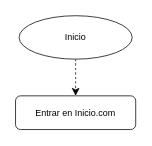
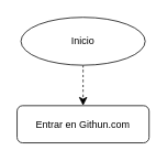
  <mxCell id="0" />
  <mxCell id="1" parent="0" />
  <mxCell id="2" style="edgeStyle=none;curved=1;rounded=0;orthogonalLoop=1;jettySize=auto;html=1;fontSize=12;startSize=8;endSize=8;dashed=1;" edge="1" parent="1" source="3" target="4"><mxGeometry relative="1" as="geometry" /></mxCell>
  <mxCell id="3" value="Inicio" style="ellipse;whiteSpace=wrap;html=1;" vertex="1" parent="1"><mxGeometry x="25" y="20" width="151" height="58" as="geometry" /></mxCell>
- <mxCell id="4" value="Entrar en Inicio.com" style="rounded=1;whiteSpace=wrap;html=1;" vertex="1" parent="1"><mxGeometry x="20.25" y="127" width="160.5" height="45" as="geometry" /></mxCell>
+ <mxCell id="4" value="Entrar en Githun.com" style="rounded=1;whiteSpace=wrap;html=1;" vertex="1" parent="1"><mxGeometry x="20.25" y="127" width="160.5" height="45" as="geometry" /></mxCell>
